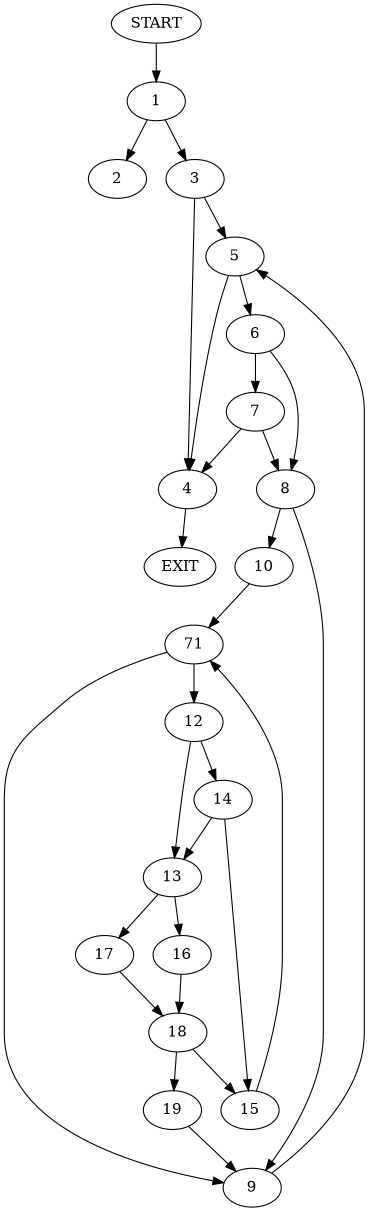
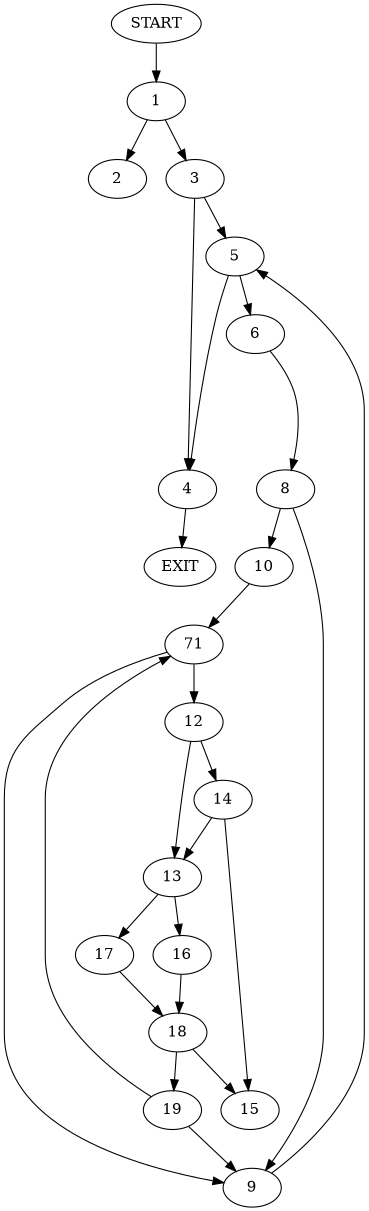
  digraph {
    n1 [label=START]
    1
    2
    3
    n5 [label=EXIT]
    4
    5
    6
-   7
    8
    9
    10
    n13 [label=71]
    12
    13
    14
    16
    17
    15
    18
    19
    n1 -> 1
    1 -> 2
    1 -> 3
    3 -> 4
    3 -> 5
    4 -> n5
    5 -> 4
    5 -> 6
-   6 -> 7
    6 -> 8
-   7 -> 4
-   7 -> 8
    8 -> 9
    8 -> 10
    9 -> 5
    10 -> n13
    n13 -> 9
    n13 -> 12
    12 -> 13
    12 -> 14
    13 -> 16
    13 -> 17
    14 -> 13
    14 -> 15
    16 -> 18
    17 -> 18
-   15 -> n13
+   19 -> n13
    18 -> 15
    18 -> 19
    19 -> 9
  }
